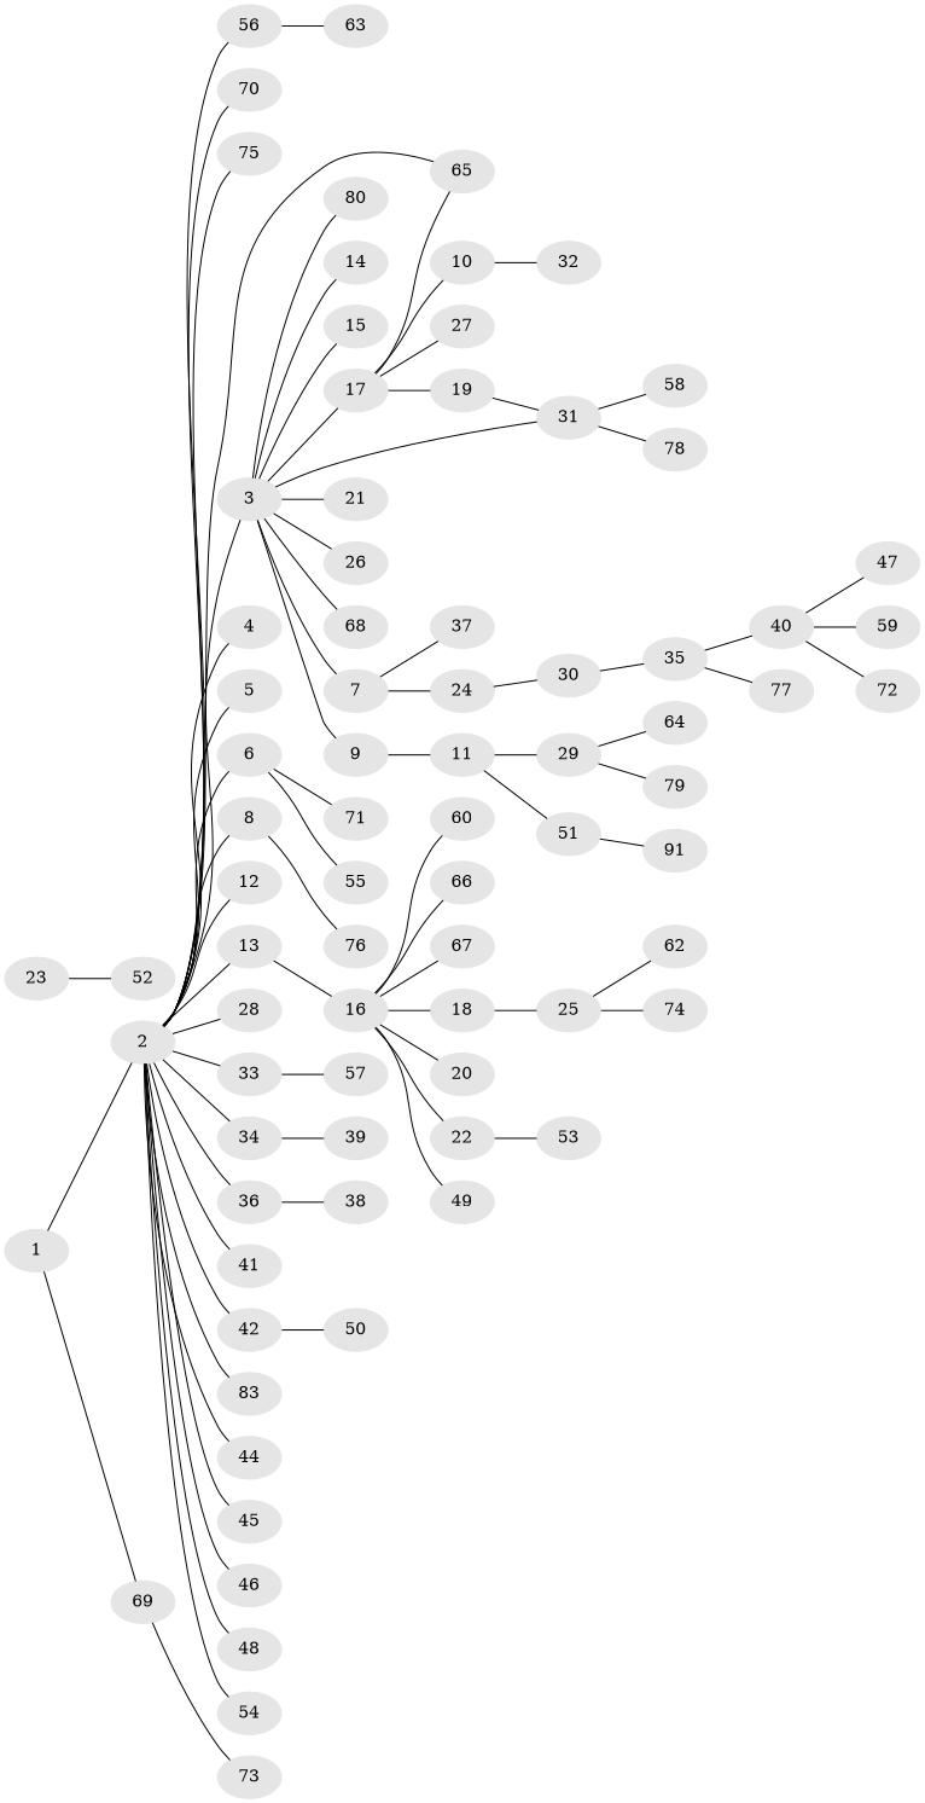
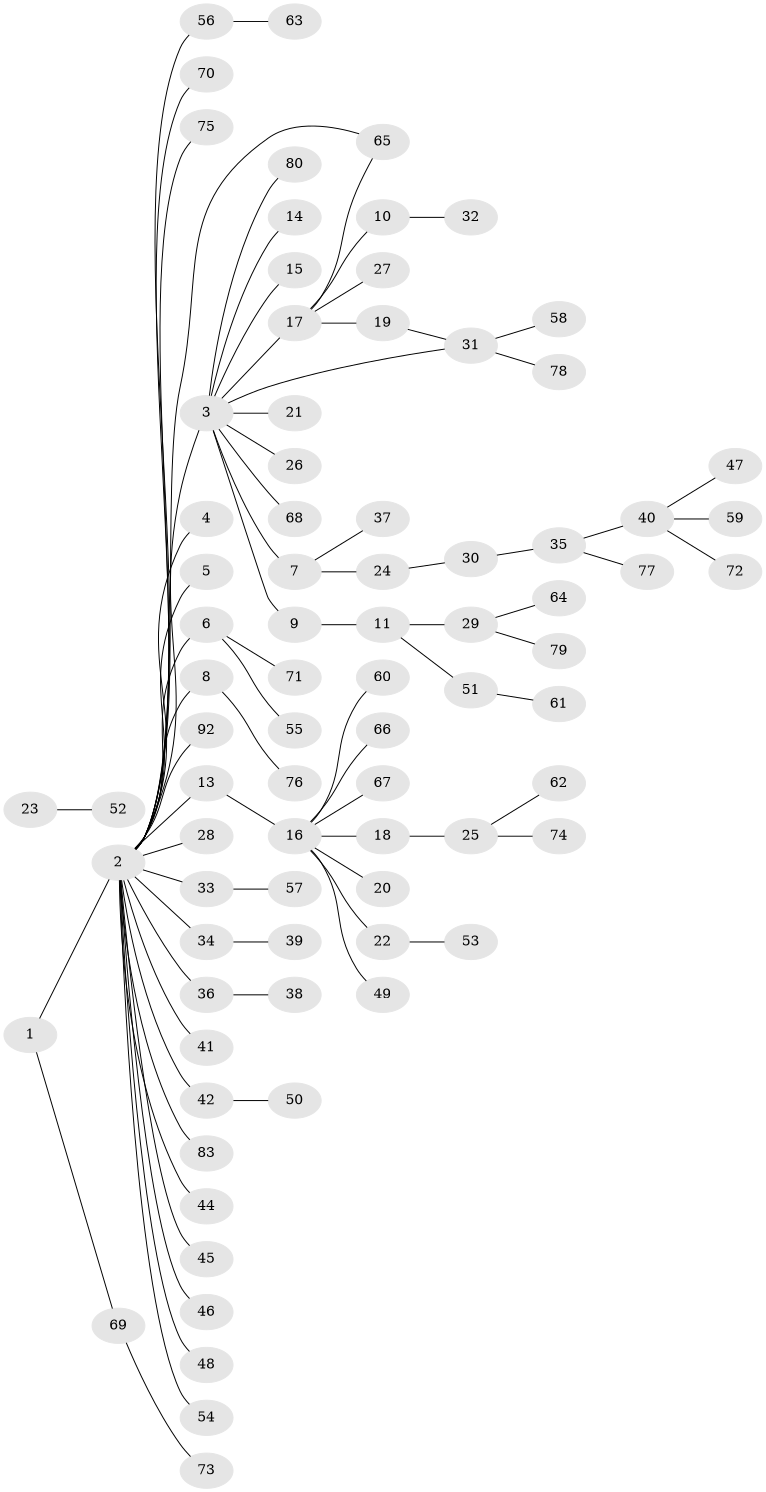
  graph {
    rankdir=LR
    node [color=gray90 style=filled]
    1
    2
    69
    3
    4
    5
    6
    8
-   12
+   12 [label=92]
    13
    28
    33
    34
    36
    41
    42
    n17 [label=83]
    44
    45
    46
    48
    54
    56
    65
    70
    75
    7
    9
    14
    15
    17
    21
    26
    31
    68
    80
    55
    71
    76
    16
    57
    39
    38
    50
    63
    73
    24
    37
    11
    10
    32
    19
    27
    58
    78
    30
    29
    51
    23
    52
    64
    79
-   61 [label=91]
+   61
    18
    20
    22
    49
    60
    66
    67
    25
    53
    62
    74
    35
    40
    77
    47
    59
    72
    1 -- 2
    1 -- 69
    2 -- 3
    2 -- 4
    2 -- 5
    2 -- 6
    2 -- 8
    2 -- 12
    2 -- 13
    2 -- 28
    2 -- 33
    2 -- 34
    2 -- 36
    2 -- 41
    2 -- 42
    2 -- n17
    2 -- 44
    2 -- 45
    2 -- 46
    2 -- 48
    2 -- 54
    2 -- 56
    2 -- 65
    2 -- 70
    2 -- 75
    69 -- 73
    3 -- 7
    3 -- 9
    3 -- 14
    3 -- 15
    3 -- 17
    3 -- 21
    3 -- 26
    3 -- 31
    3 -- 68
    3 -- 80
    6 -- 55
    6 -- 71
    8 -- 76
    13 -- 16
    33 -- 57
    34 -- 39
    36 -- 38
    42 -- 50
    56 -- 63
    7 -- 24
    7 -- 37
    9 -- 11
    17 -- 65
    17 -- 10
    17 -- 19
    17 -- 27
    31 -- 58
    31 -- 78
    16 -- 18
    16 -- 20
    16 -- 22
    16 -- 49
    16 -- 60
    16 -- 66
    16 -- 67
    24 -- 30
    11 -- 29
    11 -- 51
    10 -- 32
    19 -- 31
    30 -- 35
    29 -- 64
    29 -- 79
    51 -- 61
    23 -- 52
    18 -- 25
    22 -- 53
    25 -- 62
    25 -- 74
    35 -- 40
    35 -- 77
    40 -- 47
    40 -- 59
    40 -- 72
  }
